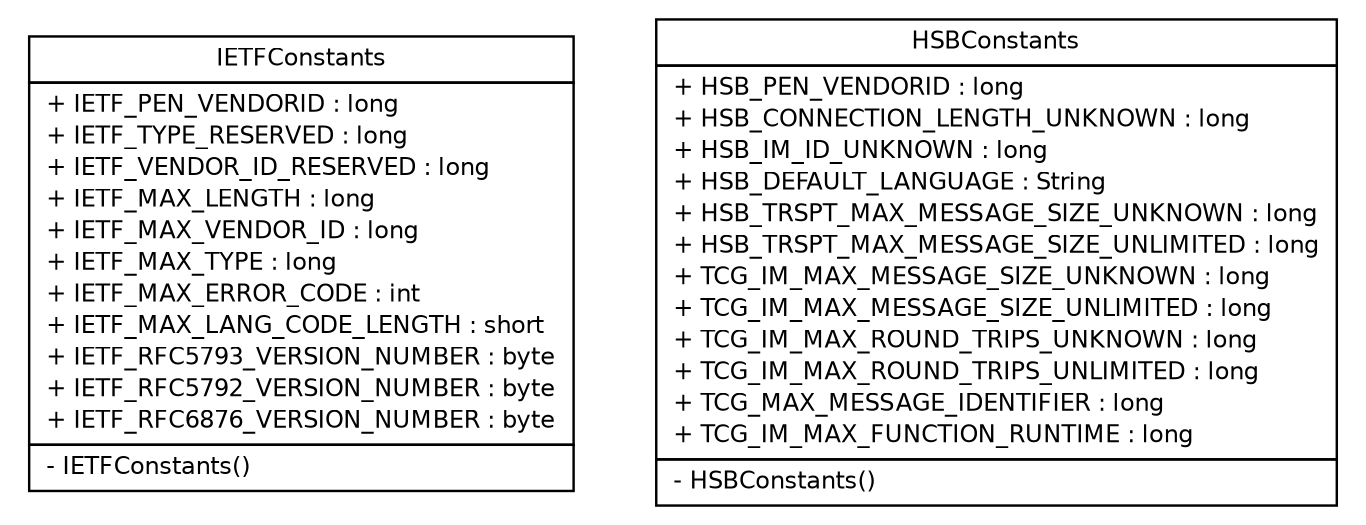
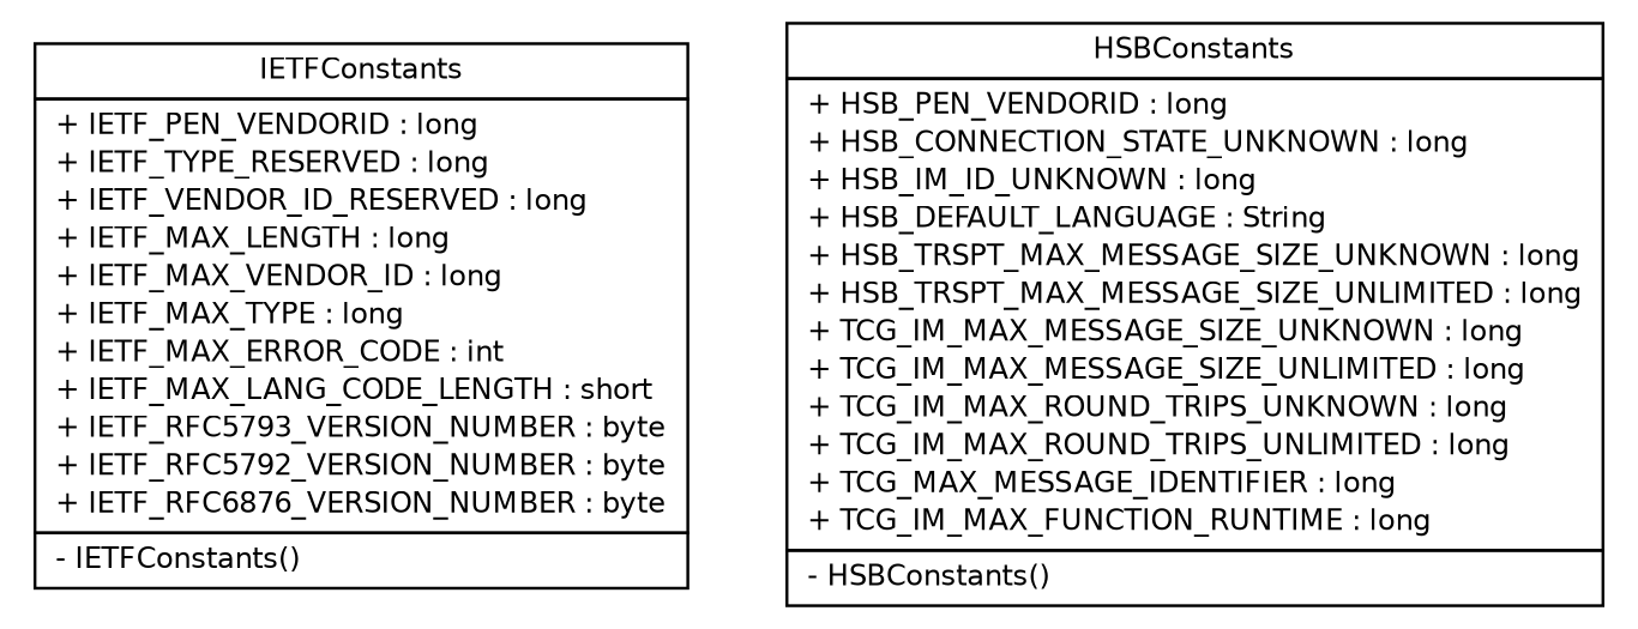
  digraph {
    nodesep=0.25
    ranksep=0.5
    node [fontcolor=black fontname=Helvetica fontsize=10.0 shape=plaintext]
    n1 [label=<<table title="de.hsbremen.tc.tnc.IETFConstants" border="0" cellborder="1" cellspacing="0" cellpadding="2" port="p" href="./IETFConstants.html"> 		<tr><td><table border="0" cellspacing="0" cellpadding="1"> <tr><td align="center" balign="center"> IETFConstants </td></tr> 		</table></td></tr> 		<tr><td><table border="0" cellspacing="0" cellpadding="1"> <tr><td align="left" balign="left"> + IETF_PEN_VENDORID : long </td></tr> <tr><td align="left" balign="left"> + IETF_TYPE_RESERVED : long </td></tr> <tr><td align="left" balign="left"> + IETF_VENDOR_ID_RESERVED : long </td></tr> <tr><td align="left" balign="left"> + IETF_MAX_LENGTH : long </td></tr> <tr><td align="left" balign="left"> + IETF_MAX_VENDOR_ID : long </td></tr> <tr><td align="left" balign="left"> + IETF_MAX_TYPE : long </td></tr> <tr><td align="left" balign="left"> + IETF_MAX_ERROR_CODE : int </td></tr> <tr><td align="left" balign="left"> + IETF_MAX_LANG_CODE_LENGTH : short </td></tr> <tr><td align="left" balign="left"> + IETF_RFC5793_VERSION_NUMBER : byte </td></tr> <tr><td align="left" balign="left"> + IETF_RFC5792_VERSION_NUMBER : byte </td></tr> <tr><td align="left" balign="left"> + IETF_RFC6876_VERSION_NUMBER : byte </td></tr> 		</table></td></tr> 		<tr><td><table border="0" cellspacing="0" cellpadding="1"> <tr><td align="left" balign="left"> - IETFConstants() </td></tr> 		</table></td></tr> 		</table>>]
-   n2 [label=<<table title="de.hsbremen.tc.tnc.HSBConstants" border="0" cellborder="1" cellspacing="0" cellpadding="2" port="p" href="./HSBConstants.html"> 		<tr><td><table border="0" cellspacing="0" cellpadding="1"> <tr><td align="center" balign="center"> HSBConstants </td></tr> 		</table></td></tr> 		<tr><td><table border="0" cellspacing="0" cellpadding="1"> <tr><td align="left" balign="left"> + HSB_PEN_VENDORID : long </td></tr> <tr><td align="left" balign="left"> + HSB_CONNECTION_LENGTH_UNKNOWN : long </td></tr> <tr><td align="left" balign="left"> + HSB_IM_ID_UNKNOWN : long </td></tr> <tr><td align="left" balign="left"> + HSB_DEFAULT_LANGUAGE : String </td></tr> <tr><td align="left" balign="left"> + HSB_TRSPT_MAX_MESSAGE_SIZE_UNKNOWN : long </td></tr> <tr><td align="left" balign="left"> + HSB_TRSPT_MAX_MESSAGE_SIZE_UNLIMITED : long </td></tr> <tr><td align="left" balign="left"> + TCG_IM_MAX_MESSAGE_SIZE_UNKNOWN : long </td></tr> <tr><td align="left" balign="left"> + TCG_IM_MAX_MESSAGE_SIZE_UNLIMITED : long </td></tr> <tr><td align="left" balign="left"> + TCG_IM_MAX_ROUND_TRIPS_UNKNOWN : long </td></tr> <tr><td align="left" balign="left"> + TCG_IM_MAX_ROUND_TRIPS_UNLIMITED : long </td></tr> <tr><td align="left" balign="left"> + TCG_MAX_MESSAGE_IDENTIFIER : long </td></tr> <tr><td align="left" balign="left"> + TCG_IM_MAX_FUNCTION_RUNTIME : long </td></tr> 		</table></td></tr> 		<tr><td><table border="0" cellspacing="0" cellpadding="1"> <tr><td align="left" balign="left"> - HSBConstants() </td></tr> 		</table></td></tr> 		</table>>]
+   n2 [label=<<table title="de.hsbremen.tc.tnc.HSBConstants" border="0" cellborder="1" cellspacing="0" cellpadding="2" port="p" href="./HSBConstants.html"> 		<tr><td><table border="0" cellspacing="0" cellpadding="1"> <tr><td align="center" balign="center"> HSBConstants </td></tr> 		</table></td></tr> 		<tr><td><table border="0" cellspacing="0" cellpadding="1"> <tr><td align="left" balign="left"> + HSB_PEN_VENDORID : long </td></tr> <tr><td align="left" balign="left"> + HSB_CONNECTION_STATE_UNKNOWN : long </td></tr> <tr><td align="left" balign="left"> + HSB_IM_ID_UNKNOWN : long </td></tr> <tr><td align="left" balign="left"> + HSB_DEFAULT_LANGUAGE : String </td></tr> <tr><td align="left" balign="left"> + HSB_TRSPT_MAX_MESSAGE_SIZE_UNKNOWN : long </td></tr> <tr><td align="left" balign="left"> + HSB_TRSPT_MAX_MESSAGE_SIZE_UNLIMITED : long </td></tr> <tr><td align="left" balign="left"> + TCG_IM_MAX_MESSAGE_SIZE_UNKNOWN : long </td></tr> <tr><td align="left" balign="left"> + TCG_IM_MAX_MESSAGE_SIZE_UNLIMITED : long </td></tr> <tr><td align="left" balign="left"> + TCG_IM_MAX_ROUND_TRIPS_UNKNOWN : long </td></tr> <tr><td align="left" balign="left"> + TCG_IM_MAX_ROUND_TRIPS_UNLIMITED : long </td></tr> <tr><td align="left" balign="left"> + TCG_MAX_MESSAGE_IDENTIFIER : long </td></tr> <tr><td align="left" balign="left"> + TCG_IM_MAX_FUNCTION_RUNTIME : long </td></tr> 		</table></td></tr> 		<tr><td><table border="0" cellspacing="0" cellpadding="1"> <tr><td align="left" balign="left"> - HSBConstants() </td></tr> 		</table></td></tr> 		</table>>]
  }
